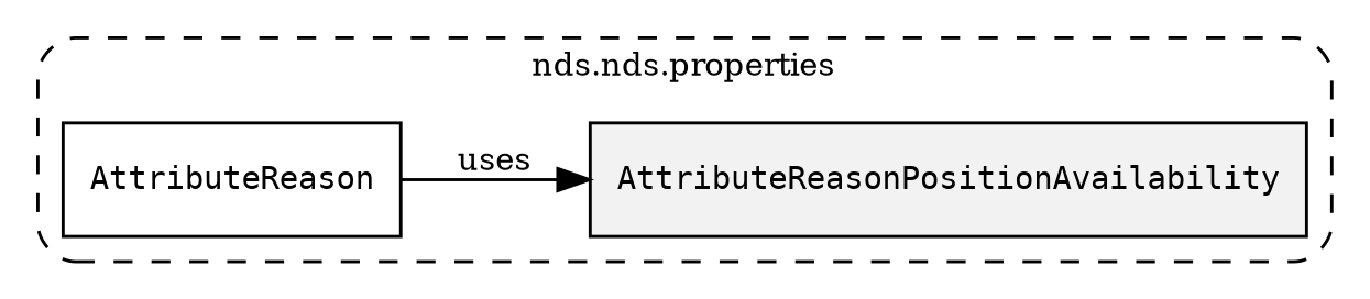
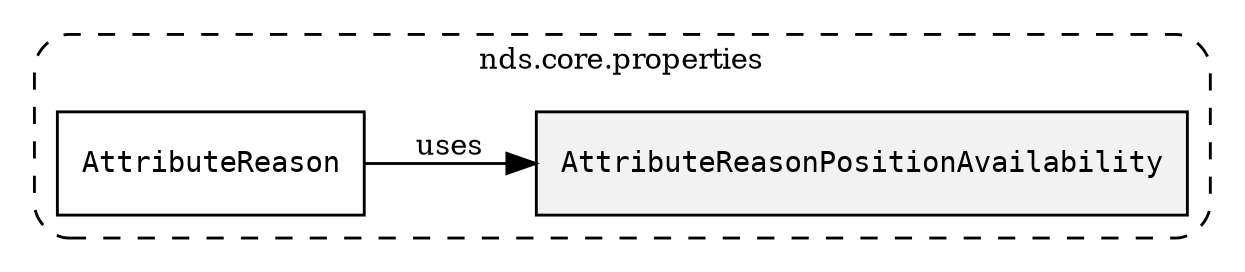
  digraph {
    fontsize=10
    rankdir=LR
    node [fontsize=10 shape=box]
    n1 [fillcolor="#0000000D" label=<<font face="monospace"><table align="center" border="0" cellspacing="0" cellpadding="0"><tr><td href="../../../content/packages/nds.core.properties.html#Enum-AttributeReasonPositionAvailability" title="Enum defined in nds.core.properties">AttributeReasonPositionAvailability</td></tr></table></font>> style=filled]
    n2 [label=<<font face="monospace"><table align="center" border="0" cellspacing="0" cellpadding="0"><tr><td href="../../../content/packages/nds.core.properties.html#Structure-AttributeReason" title="Structure defined in nds.core.properties">AttributeReason</td></tr></table></font>>]
    subgraph cluster_1 {
-     label="nds.nds.properties"
+     label="nds.core.properties"
      style="dashed, rounded"
      n1
      n2
    }
    n2 -> n1 [fontsize=10 label=uses]
  }
